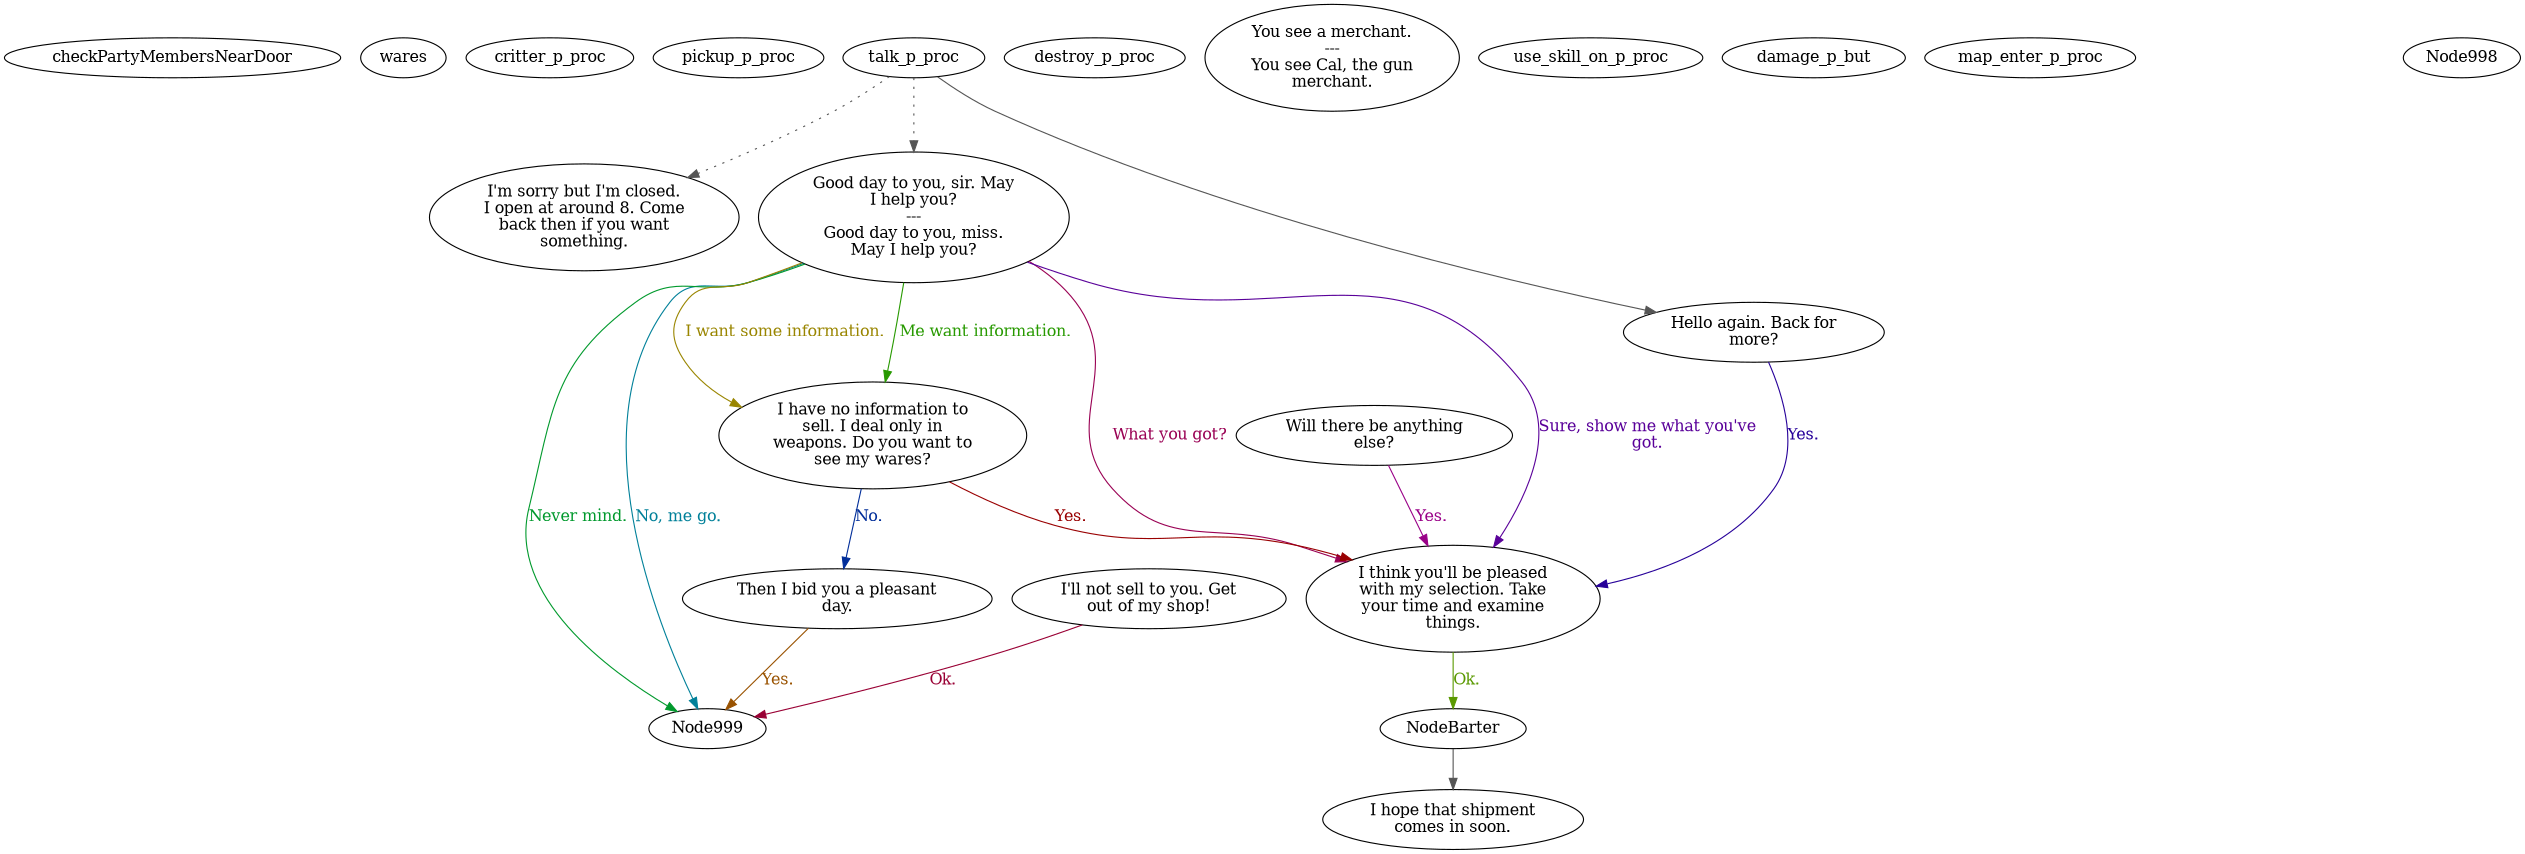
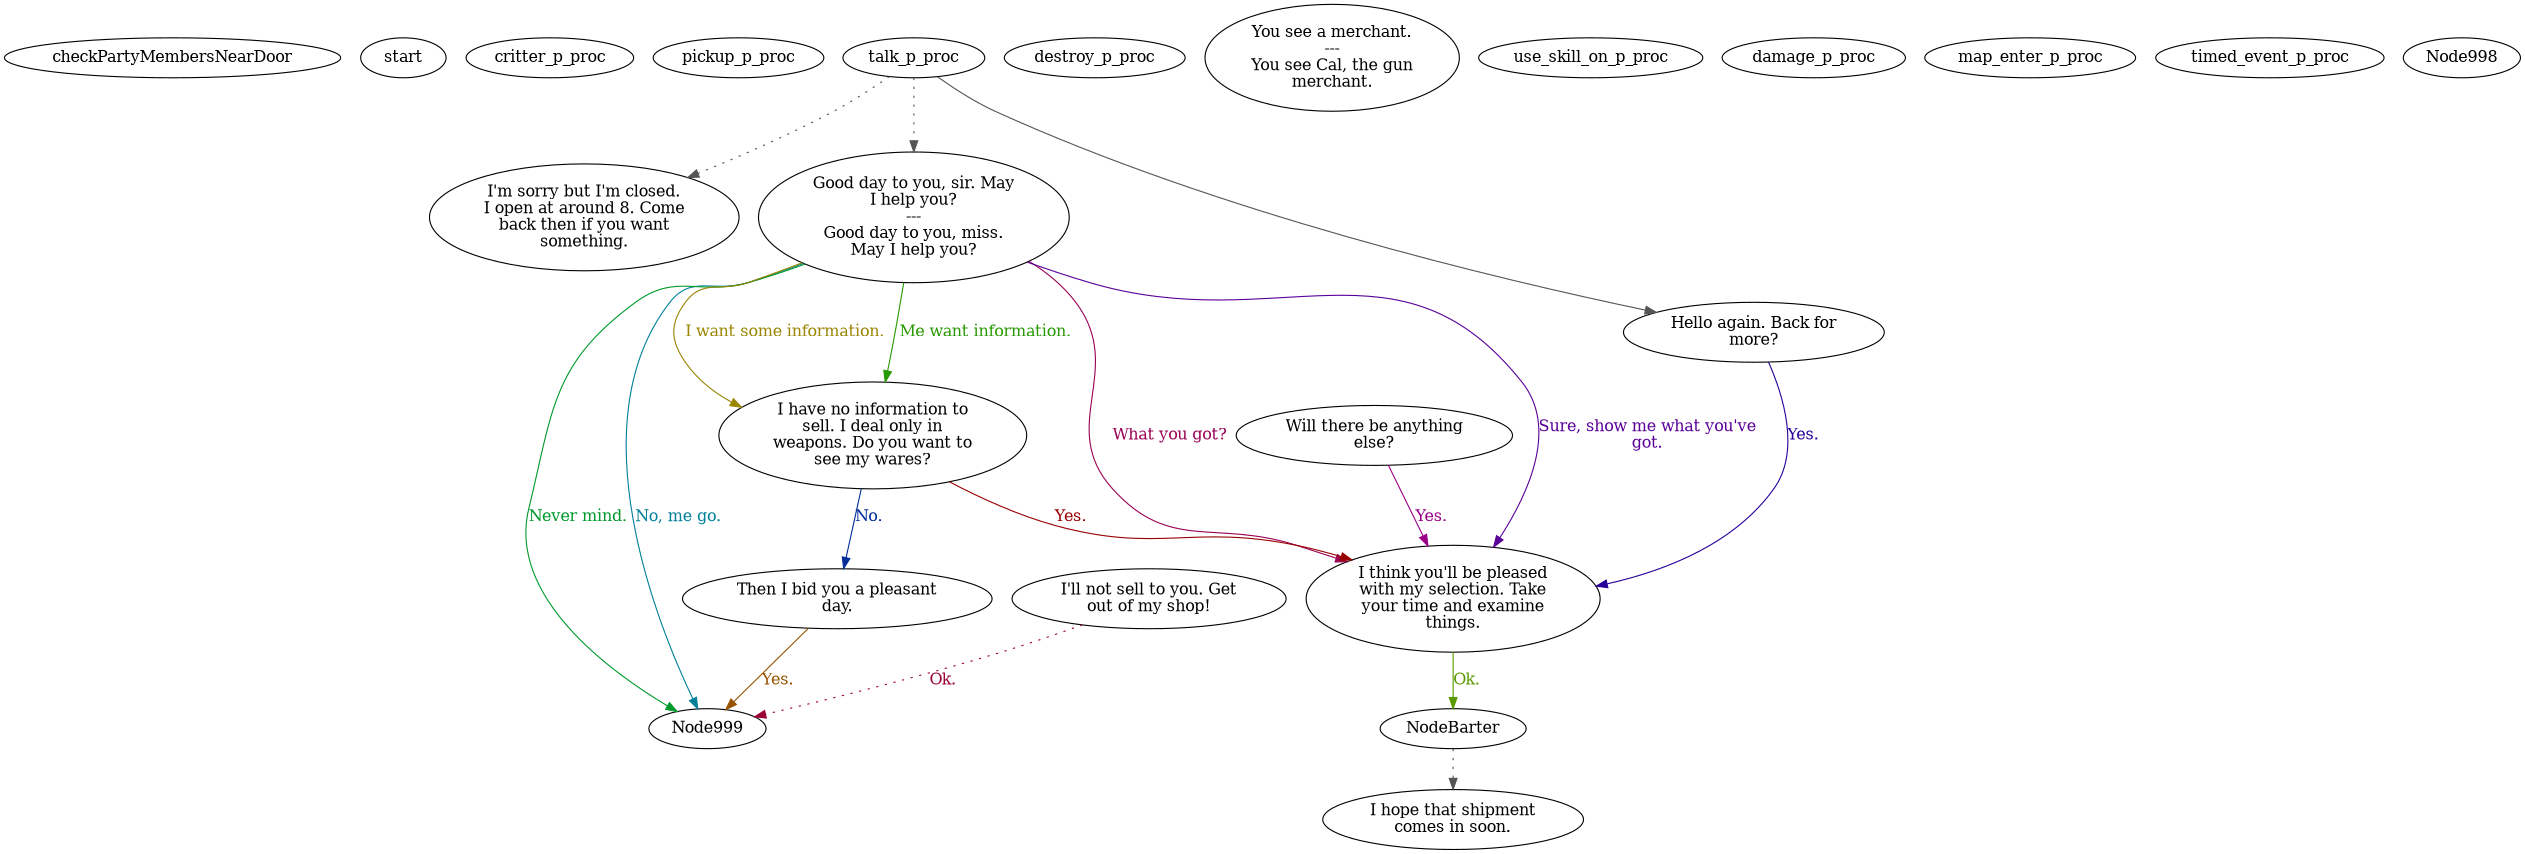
  digraph {
    node [color="#000000" fillcolor="#FFFFFF" style=filled]
    edge [color="#555555"]
    checkPartyMembersNearDoor
-   start [label=wares]
+   start
    critter_p_proc
    pickup_p_proc
    n5 [label="I'm sorry but I'm closed.\nI open at around 8. Come\nback then if you want\nsomething."]
    talk_p_proc
    n7 [label="Good day to you, sir. May\nI help you?\n---\nGood day to you, miss.\nMay I help you?"]
    n8 [label="Hello again. Back for\nmore?"]
    n9 [label="I'll not sell to you. Get\nout of my shop!"]
    Node999
    n11 [label="I have no information to\nsell. I deal only in\nweapons. Do you want to\nsee my wares?"]
    n12 [label="I think you'll be pleased\nwith my selection. Take\nyour time and examine\nthings."]
    n13 [label="Then I bid you a pleasant\nday."]
    NodeBarter
    destroy_p_proc
    n16 [label="You see a merchant.\n---\nYou see Cal, the gun\nmerchant."]
    use_skill_on_p_proc
-   damage_p_proc [label=damage_p_but]
+   damage_p_proc
    map_enter_p_proc
+   timed_event_p_proc
    Node998
    n22 [label="I hope that shipment\ncomes in soon."]
    n23 [label="Will there be anything\nelse?"]
    talk_p_proc -> n5 [style=dotted]
    talk_p_proc -> n7 [style=dotted]
    talk_p_proc -> n8 [style=solid]
    n7 -> Node999 [color="#008099" fontcolor="#008099" label="No, me go."]
    n7 -> Node999 [color="#00992C" fontcolor="#00992C" label="Never mind."]
    n7 -> n11 [color="#279900" fontcolor="#279900" label="Me want information."]
    n7 -> n11 [color="#998500" fontcolor="#998500" label="I want some information."]
    n7 -> n12 [color="#990053" fontcolor="#990053" label="What you got?"]
    n7 -> n12 [color="#590099" fontcolor="#590099" label="Sure, show me what you've\ngot."]
    n8 -> n12 [color="#260099" fontcolor="#260099" label="Yes."]
-   n9 -> Node999 [color="#990034" fontcolor="#990034" label="Ok."]
+   n9 -> Node999 [color="#990034" fontcolor="#990034" label="Ok." style=dotted]
    n11 -> n12 [color="#990001" fontcolor="#990001" label="Yes."]
    n11 -> n13 [color="#002D99" fontcolor="#002D99" label="No."]
    n12 -> NodeBarter [color="#5A9900" fontcolor="#5A9900" label="Ok."]
    n13 -> Node999 [color="#995200" fontcolor="#995200" label="Yes."]
-   NodeBarter -> n22 [style=solid]
+   NodeBarter -> n22 [style=dotted]
    n23 -> n12 [color="#990087" fontcolor="#990087" label="Yes."]
  }
